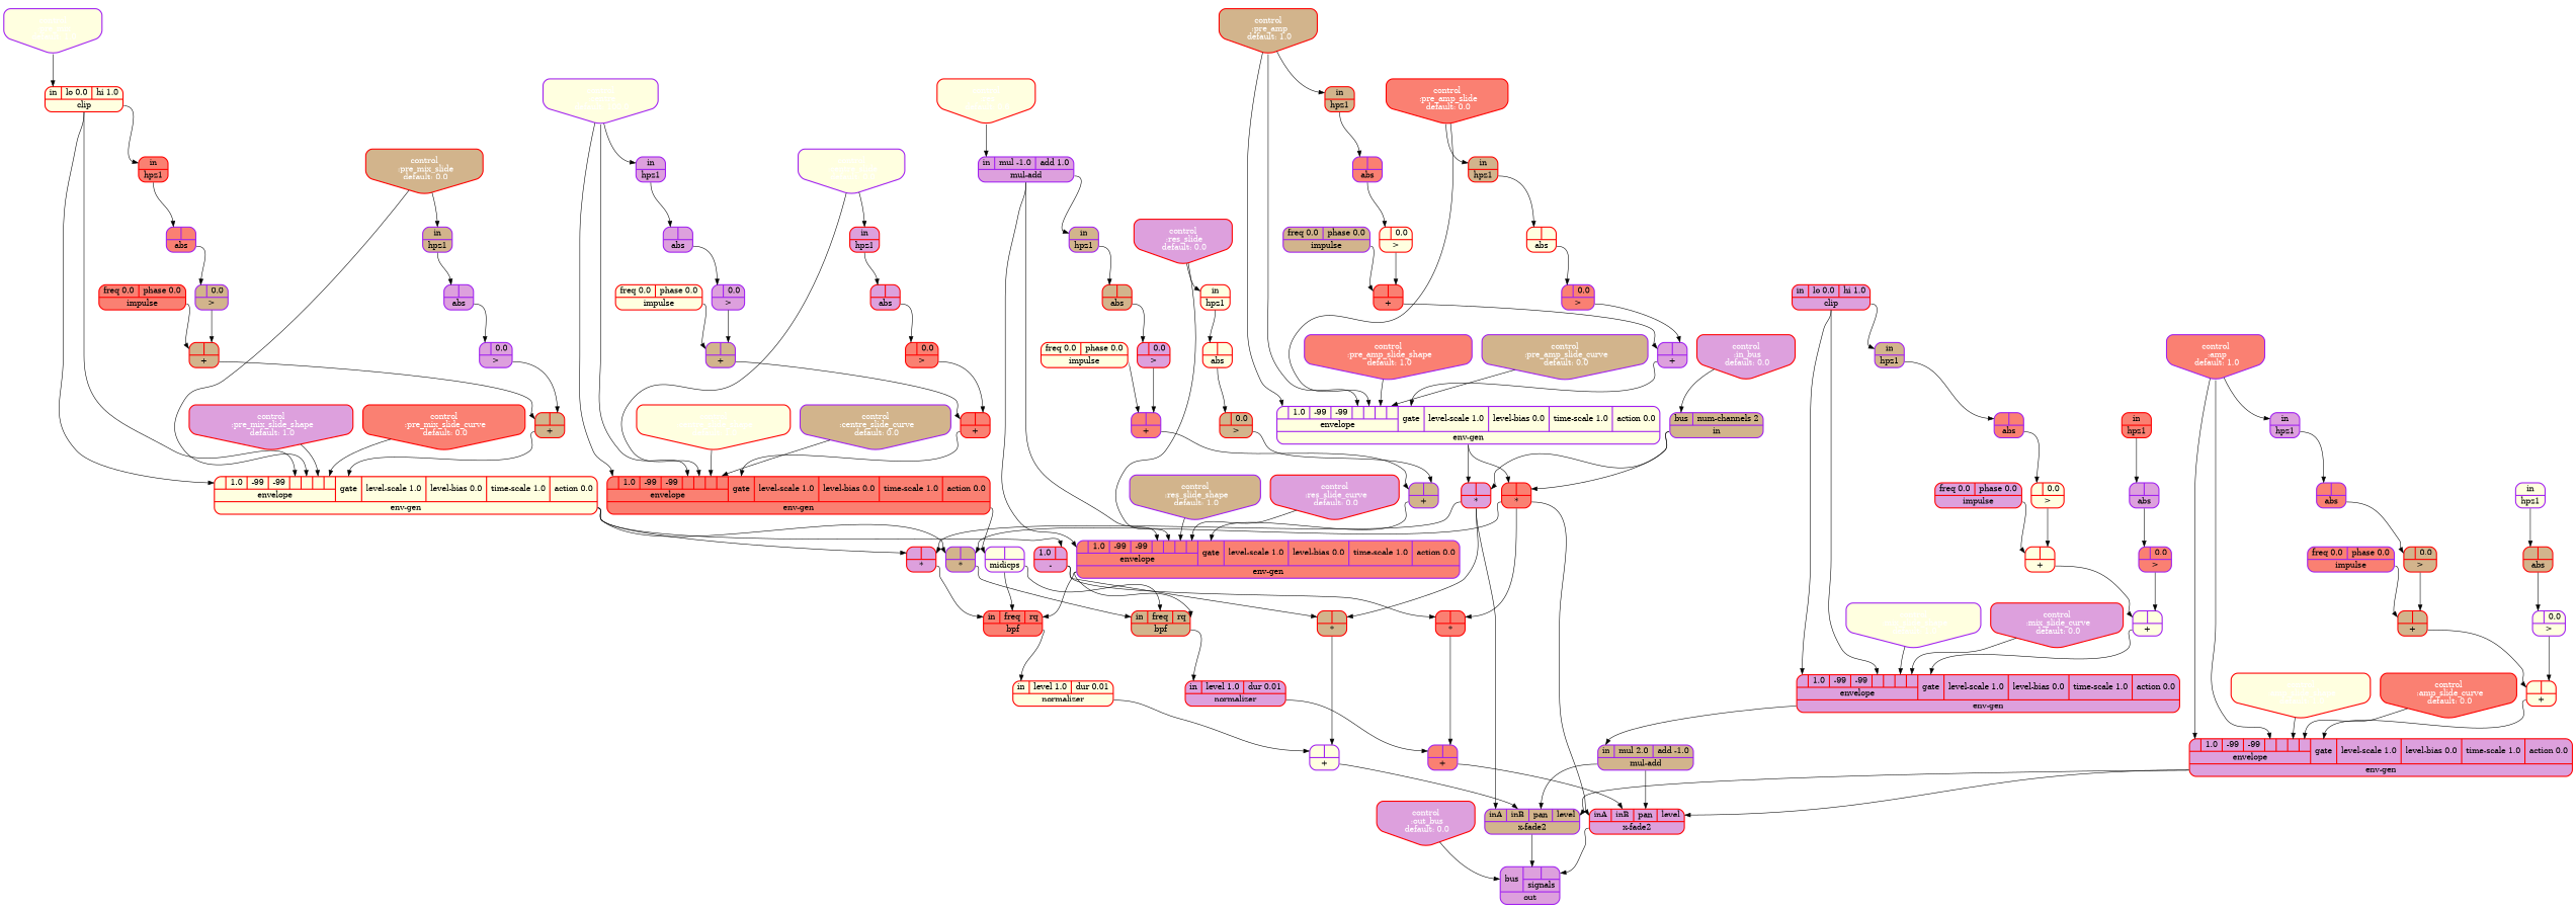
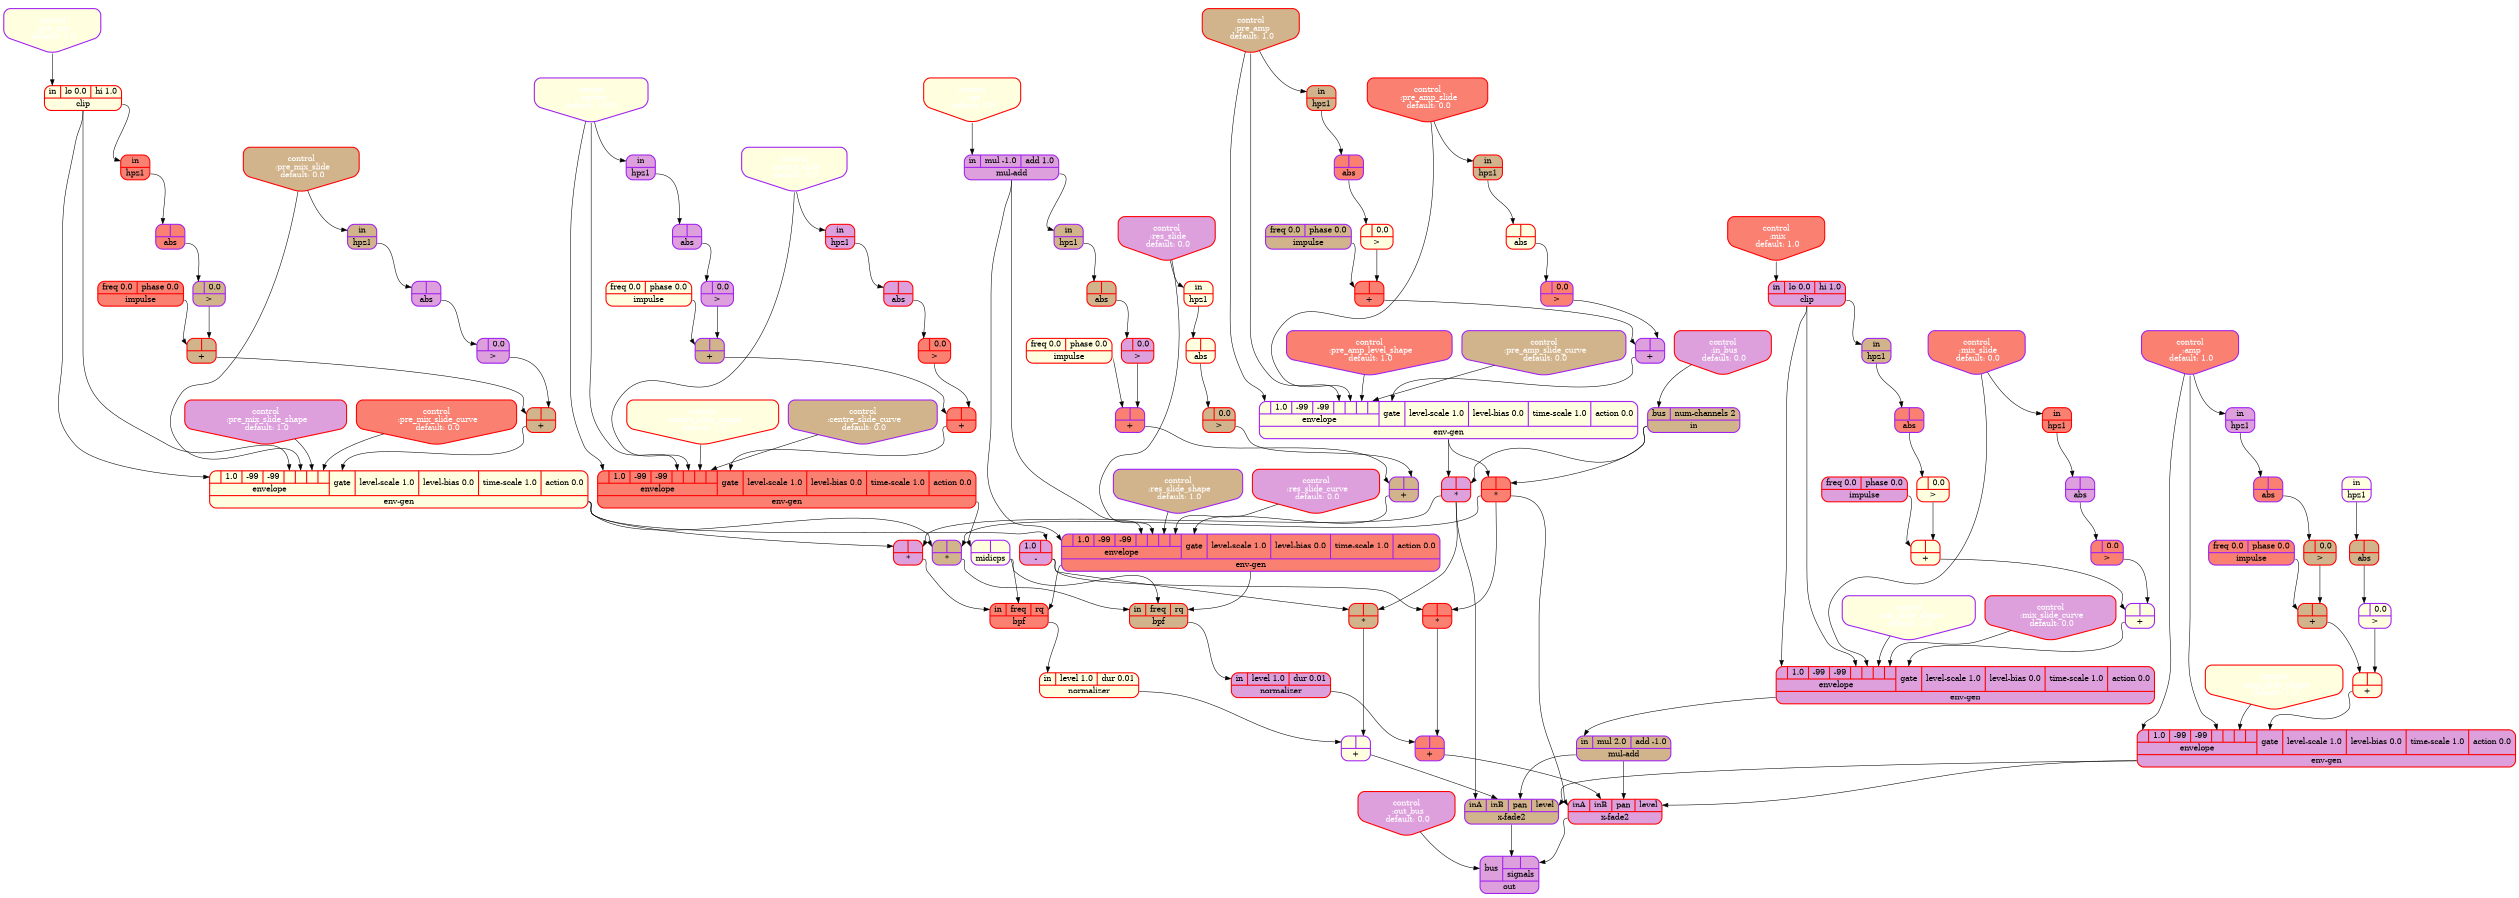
  digraph {
    node [color=red fillcolor=plum rankdir=LR shape=record style="bold, rounded,filled"]
    edge [headport=a tailport=__UG_NAME__]
    n1 [label="{{ <a> |<b> } |<__UG_NAME__>* }" style="filled, bold, rounded"]
    n2 [label="{{ <a> |<b> } |<__UG_NAME__>* }" style="filled, bold, rounded"]
    n3 [fillcolor=tan label="{{ <a> |<b> } |<__UG_NAME__>* }" style="filled, bold, rounded"]
    n4 [color=purple fillcolor=tan label="{{ <ina> inA|<inb> inB|<pan> pan|<level> level} |<__UG_NAME__>x-fade2 }" style="filled, bold, rounded"]
    n5 [fillcolor=salmon label="{{ <in> in|<freq> freq|<rq> rq} |<__UG_NAME__>bpf }" style="filled, bold, rounded"]
    n6 [color=purple fillcolor=lightyellow label="{{ <a> |<b> } |<__UG_NAME__>+ }" style="filled, bold, rounded"]
    n7 [color=purple label="{{ <bus> bus|{{<signals___x____fade2___0>|<signals___x____fade2___1>}|signals}} |<__UG_NAME__>out }" style="filled, bold, rounded"]
    n8 [fillcolor=salmon label="{{ <a> |<b> } |<__UG_NAME__>* }" style="filled, bold, rounded"]
    n9 [fillcolor=salmon label="{{ <a> |<b> } |<__UG_NAME__>* }" style="filled, bold, rounded"]
    n10 [color=purple fillcolor=tan label="{{ <a> |<b> } |<__UG_NAME__>* }" style="filled, bold, rounded"]
    n11 [label="{{ <ina> inA|<inb> inB|<pan> pan|<level> level} |<__UG_NAME__>x-fade2 }" style="filled, bold, rounded"]
    n12 [color=purple fillcolor=salmon label="{{ <a> |<b> } |<__UG_NAME__>+ }" style="filled, bold, rounded"]
    n13 [fillcolor=tan label="{{ <in> in|<freq> freq|<rq> rq} |<__UG_NAME__>bpf }" style="filled, bold, rounded"]
    n14 [fillcolor=lightyellow label="{{ <in> in|<level> level 1.0|<dur> dur 0.01} |<__UG_NAME__>normalizer }" style="filled, bold, rounded"]
    n15 [label="{{ <in> in|<level> level 1.0|<dur> dur 0.01} |<__UG_NAME__>normalizer }" style="filled, bold, rounded"]
    n16 [fillcolor=salmon label="{{ <a> |<b> } |<__UG_NAME__>+ }"]
    n17 [color=purple label="{{ <a> |<b> } |<__UG_NAME__>+ }"]
    n18 [color=purple fillcolor=lightyellow label="{{ {{<envelope___control___0>|1.0|-99|-99|<envelope___control___4>|<envelope___control___5>|<envelope___control___6>|<envelope___control___7>}|envelope}|<gate> gate|<level____scale> level-scale 1.0|<level____bias> level-bias 0.0|<time____scale> time-scale 1.0|<action> action 0.0} |<__UG_NAME__>env-gen }"]
    n19 [fillcolor=tan label="{{ <a> |<b> } |<__UG_NAME__>+ }"]
    n20 [fillcolor=tan label="{{ <a> |<b> } |<__UG_NAME__>+ }"]
    n21 [fillcolor=lightyellow label="{{ {{<envelope___clip___0>|1.0|-99|-99|<envelope___clip___4>|<envelope___control___5>|<envelope___control___6>|<envelope___control___7>}|envelope}|<gate> gate|<level____scale> level-scale 1.0|<level____bias> level-bias 0.0|<time____scale> time-scale 1.0|<action> action 0.0} |<__UG_NAME__>env-gen }"]
    n22 [label="{{ <a> 1.0|<b> } |<__UG_NAME__>- }"]
    n23 [fillcolor=lightyellow label="{{ <a> |<b> } |<__UG_NAME__>+ }"]
    n24 [color=purple fillcolor=lightyellow label="{{ <a> |<b> } |<__UG_NAME__>+ }"]
    n25 [label="{{ {{<envelope___clip___0>|1.0|-99|-99|<envelope___clip___4>|<envelope___control___5>|<envelope___control___6>|<envelope___control___7>}|envelope}|<gate> gate|<level____scale> level-scale 1.0|<level____bias> level-bias 0.0|<time____scale> time-scale 1.0|<action> action 0.0} |<__UG_NAME__>env-gen }"]
    n26 [color=purple fillcolor=tan label="{{ <in> in|<mul> mul 2.0|<add> add -1.0} |<__UG_NAME__>mul-add }"]
    n27 [color=purple fillcolor=tan label="{{ <a> |<b> } |<__UG_NAME__>+ }"]
    n28 [fillcolor=salmon label="{{ <a> |<b> } |<__UG_NAME__>+ }"]
    n29 [fillcolor=salmon label="{{ {{<envelope___control___0>|1.0|-99|-99|<envelope___control___4>|<envelope___control___5>|<envelope___control___6>|<envelope___control___7>}|envelope}|<gate> gate|<level____scale> level-scale 1.0|<level____bias> level-bias 0.0|<time____scale> time-scale 1.0|<action> action 0.0} |<__UG_NAME__>env-gen }"]
    n30 [color=purple fillcolor=lightyellow label="{{ <a> |<b> } |<__UG_NAME__>midicps }"]
    n31 [color=purple fillcolor=salmon label="{{ <a> |<b> } |<__UG_NAME__>+ }"]
    n32 [color=purple fillcolor=tan label="{{ <a> |<b> } |<__UG_NAME__>+ }"]
    n33 [color=purple fillcolor=salmon label="{{ {{<envelope___mul____add___0>|1.0|-99|-99|<envelope___mul____add___4>|<envelope___control___5>|<envelope___control___6>|<envelope___control___7>}|envelope}|<gate> gate|<level____scale> level-scale 1.0|<level____bias> level-bias 0.0|<time____scale> time-scale 1.0|<action> action 0.0} |<__UG_NAME__>env-gen }"]
    n34 [fillcolor=tan label="{{ <a> |<b> } |<__UG_NAME__>+ }"]
    n35 [fillcolor=lightyellow label="{{ <a> |<b> } |<__UG_NAME__>+ }"]
    n36 [label="{{ {{<envelope___control___0>|1.0|-99|-99|<envelope___control___4>|<envelope___control___5>|<envelope___control___6>|<envelope___control___7>}|envelope}|<gate> gate|<level____scale> level-scale 1.0|<level____bias> level-bias 0.0|<time____scale> time-scale 1.0|<action> action 0.0} |<__UG_NAME__>env-gen }"]
    n37 [fillcolor=lightyellow label="{{ <a> |<b> 0.0} |<__UG_NAME__>\> }"]
    n38 [color=purple fillcolor=salmon label="{{ <a> |<b> 0.0} |<__UG_NAME__>\> }"]
    n39 [color=purple fillcolor=tan label="{{ <a> |<b> 0.0} |<__UG_NAME__>\> }"]
    n40 [color=purple label="{{ <a> |<b> 0.0} |<__UG_NAME__>\> }"]
    n41 [fillcolor=lightyellow label="{{ <a> |<b> 0.0} |<__UG_NAME__>\> }"]
    n42 [color=purple fillcolor=salmon label="{{ <a> |<b> 0.0} |<__UG_NAME__>\> }"]
    n43 [fillcolor=salmon label="{{ <a> |<b> 0.0} |<__UG_NAME__>\> }"]
    n44 [color=purple label="{{ <a> |<b> 0.0} |<__UG_NAME__>\> }"]
    n45 [label="{{ <a> |<b> 0.0} |<__UG_NAME__>\> }"]
    n46 [fillcolor=tan label="{{ <a> |<b> 0.0} |<__UG_NAME__>\> }"]
    n47 [fillcolor=tan label="{{ <a> |<b> 0.0} |<__UG_NAME__>\> }"]
    n48 [color=purple fillcolor=lightyellow label="{{ <a> |<b> 0.0} |<__UG_NAME__>\> }"]
    n49 [color=purple fillcolor=salmon label="{{ <a> |<b> } |<__UG_NAME__>abs }"]
    n50 [fillcolor=lightyellow label="{{ <a> |<b> } |<__UG_NAME__>abs }"]
    n51 [color=purple fillcolor=salmon label="{{ <a> |<b> } |<__UG_NAME__>abs }"]
    n52 [color=purple label="{{ <a> |<b> } |<__UG_NAME__>abs }"]
    n53 [color=purple fillcolor=salmon label="{{ <a> |<b> } |<__UG_NAME__>abs }"]
    n54 [color=purple label="{{ <a> |<b> } |<__UG_NAME__>abs }"]
    n55 [label="{{ <a> |<b> } |<__UG_NAME__>abs }"]
    n56 [color=purple label="{{ <a> |<b> } |<__UG_NAME__>abs }"]
    n57 [fillcolor=tan label="{{ <a> |<b> } |<__UG_NAME__>abs }"]
    n58 [fillcolor=lightyellow label="{{ <a> |<b> } |<__UG_NAME__>abs }"]
    n59 [color=purple fillcolor=salmon label="{{ <a> |<b> } |<__UG_NAME__>abs }"]
    n60 [fillcolor=tan label="{{ <a> |<b> } |<__UG_NAME__>abs }"]
    n61 [fillcolor=lightyellow label="{{ <in> in|<lo> lo 0.0|<hi> hi 1.0} |<__UG_NAME__>clip }"]
    n62 [fillcolor=salmon label="{{ <in> in} |<__UG_NAME__>hpz1 }"]
    n63 [label="{{ <in> in|<lo> lo 0.0|<hi> hi 1.0} |<__UG_NAME__>clip }"]
    n64 [color=purple fillcolor=tan label="{{ <in> in} |<__UG_NAME__>hpz1 }"]
    n65 [color=purple fillcolor=lightyellow fontcolor=white label="control\n :centre\n default: 100.0" shape=invhouse style="rounded, filled, bold,filled" rankdir=""]
    n66 [color=purple label="{{ <in> in} |<__UG_NAME__>hpz1 }"]
    n67 [color=purple fillcolor=lightyellow fontcolor=white label="control\n :centre_slide\n default: 0.0" shape=invhouse style="rounded, filled, bold,filled" rankdir=""]
    n68 [label="{{ <in> in} |<__UG_NAME__>hpz1 }"]
    n69 [fillcolor=lightyellow fontcolor=white label="control\n :centre_slide_shape\n default: 1.0" shape=invhouse style="rounded, filled, bold,filled" rankdir=""]
    n70 [color=purple fillcolor=tan fontcolor=white label="control\n :centre_slide_curve\n default: 0.0" shape=invhouse style="rounded, filled, bold,filled" rankdir=""]
    n71 [fillcolor=lightyellow fontcolor=white label="control\n :res\n default: 0.6" shape=invhouse style="rounded, filled, bold,filled" rankdir=""]
    n72 [color=purple label="{{ <in> in|<mul> mul -1.0|<add> add 1.0} |<__UG_NAME__>mul-add }"]
    n73 [color=purple fillcolor=tan label="{{ <in> in} |<__UG_NAME__>hpz1 }"]
    n74 [fontcolor=white label="control\n :res_slide\n default: 0.0" shape=invhouse style="rounded, filled, bold,filled" rankdir=""]
    n75 [fillcolor=lightyellow label="{{ <in> in} |<__UG_NAME__>hpz1 }"]
    n76 [color=purple fillcolor=tan fontcolor=white label="control\n :res_slide_shape\n default: 1.0" shape=invhouse style="rounded, filled, bold,filled" rankdir=""]
    n77 [fontcolor=white label="control\n :res_slide_curve\n default: 0.0" shape=invhouse style="rounded, filled, bold,filled" rankdir=""]
    n78 [fillcolor=tan fontcolor=white label="control\n :pre_amp\n default: 1.0" shape=invhouse style="rounded, filled, bold,filled" rankdir=""]
    n79 [fillcolor=tan label="{{ <in> in} |<__UG_NAME__>hpz1 }"]
    n80 [fillcolor=salmon fontcolor=white label="control\n :pre_amp_slide\n default: 0.0" shape=invhouse style="rounded, filled, bold,filled" rankdir=""]
    n81 [fillcolor=tan label="{{ <in> in} |<__UG_NAME__>hpz1 }"]
-   n82 [color=purple fillcolor=salmon fontcolor=white label="control\n :pre_amp_slide_shape\n default: 1.0" shape=invhouse style="rounded, filled, bold,filled" rankdir=""]
+   n82 [color=purple fillcolor=salmon fontcolor=white label="control\n :pre_amp_level_shape\n default: 1.0" shape=invhouse style="rounded, filled, bold,filled" rankdir=""]
    n83 [color=purple fillcolor=tan fontcolor=white label="control\n :pre_amp_slide_curve\n default: 0.0" shape=invhouse style="rounded, filled, bold,filled" rankdir=""]
    n84 [color=purple fillcolor=salmon fontcolor=white label="control\n :amp\n default: 1.0" shape=invhouse style="rounded, filled, bold,filled" rankdir=""]
    n85 [color=purple label="{{ <in> in} |<__UG_NAME__>hpz1 }"]
    n86 [color=purple fillcolor=lightyellow label="{{ <in> in} |<__UG_NAME__>hpz1 }"]
    n87 [fillcolor=lightyellow fontcolor=white label="control\n :amp_slide_shape\n default: 1.0" shape=invhouse style="rounded, filled, bold,filled" rankdir=""]
-   n88 [fillcolor=salmon fontcolor=white label="control\n :amp_slide_curve\n default: 0.0" shape=invhouse style="rounded, filled, bold,filled" rankdir=""]
+   n89 [fillcolor=salmon fontcolor=white label="control\n :mix\n default: 1.0" shape=invhouse style="rounded, filled, bold,filled" rankdir=""]
+   n90 [color=purple fillcolor=salmon fontcolor=white label="control\n :mix_slide\n default: 0.0" shape=invhouse style="rounded, filled, bold,filled" rankdir=""]
    n91 [fillcolor=salmon label="{{ <in> in} |<__UG_NAME__>hpz1 }"]
    n92 [color=purple fillcolor=lightyellow fontcolor=white label="control\n :mix_slide_shape\n default: 1.0" shape=invhouse style="rounded, filled, bold,filled" rankdir=""]
    n93 [fontcolor=white label="control\n :mix_slide_curve\n default: 0.0" shape=invhouse style="rounded, filled, bold,filled" rankdir=""]
    n94 [color=purple fillcolor=lightyellow fontcolor=white label="control\n :pre_mix\n default: 1.0" shape=invhouse style="rounded, filled, bold,filled" rankdir=""]
    n95 [fillcolor=tan fontcolor=white label="control\n :pre_mix_slide\n default: 0.0" shape=invhouse style="rounded, filled, bold,filled" rankdir=""]
    n96 [color=purple fillcolor=tan label="{{ <in> in} |<__UG_NAME__>hpz1 }"]
    n97 [fontcolor=white label="control\n :pre_mix_slide_shape\n default: 1.0" shape=invhouse style="rounded, filled, bold,filled" rankdir=""]
    n98 [fillcolor=salmon fontcolor=white label="control\n :pre_mix_slide_curve\n default: 0.0" shape=invhouse style="rounded, filled, bold,filled" rankdir=""]
    n99 [fontcolor=white label="control\n :in_bus\n default: 0.0" shape=invhouse style="rounded, filled, bold,filled" rankdir=""]
    n100 [color=purple fillcolor=tan label="{{ <bus> bus|<num____channels> num-channels 2} |<__UG_NAME__>in }" style="filled, bold, rounded"]
    n101 [fontcolor=white label="control\n :out_bus\n default: 0.0" shape=invhouse style="rounded, filled, bold,filled" rankdir=""]
    n102 [color=purple fillcolor=tan label="{{ <freq> freq 0.0|<phase> phase 0.0} |<__UG_NAME__>impulse }"]
    n103 [fillcolor=salmon label="{{ <freq> freq 0.0|<phase> phase 0.0} |<__UG_NAME__>impulse }"]
    n104 [label="{{ <freq> freq 0.0|<phase> phase 0.0} |<__UG_NAME__>impulse }"]
    n105 [fillcolor=lightyellow label="{{ <freq> freq 0.0|<phase> phase 0.0} |<__UG_NAME__>impulse }"]
    n106 [fillcolor=lightyellow label="{{ <freq> freq 0.0|<phase> phase 0.0} |<__UG_NAME__>impulse }"]
    n107 [color=purple fillcolor=salmon label="{{ <freq> freq 0.0|<phase> phase 0.0} |<__UG_NAME__>impulse }"]
    n1 -> n2 [headport=b]
    n1 -> n3 [headport=b]
    n1 -> n4 [headport=ina]
    n2 -> n5 [headport=in]
    n3 -> n6 [headport=b]
    n4 -> n7 [headport=signals___x____fade2___0]
    n5 -> n14 [headport=in]
    n6 -> n4 [headport=inb]
    n8 -> n9 [headport=b]
    n8 -> n10 [headport=b]
    n8 -> n11 [headport=ina]
    n9 -> n12 [headport=b]
    n10 -> n13 [headport=in]
    n11 -> n7 [headport=signals___x____fade2___1]
    n12 -> n11 [headport=inb]
    n13 -> n15 [headport=in]
    n14 -> n6
    n15 -> n12
    n16 -> n17
    n17 -> n18 [headport=gate]
    n18 -> n1
    n18 -> n8
    n19 -> n20
    n20 -> n21 [headport=gate]
    n21 -> n2
    n21 -> n10
    n21 -> n22 [headport=b]
    n22 -> n3
    n22 -> n9
    n23 -> n24
    n24 -> n25 [headport=gate]
    n25 -> n26 [headport=in]
    n26 -> n4 [headport=pan]
    n26 -> n11 [headport=pan]
    n27 -> n28
    n28 -> n29 [headport=gate]
    n29 -> n30
    n30 -> n5 [headport=freq]
    n30 -> n13 [headport=freq]
    n31 -> n32
    n32 -> n33 [headport=gate]
    n33 -> n5 [headport=rq]
    n33 -> n13 [headport=rq]
    n34 -> n35
    n35 -> n36 [headport=gate]
    n36 -> n4 [headport=level]
    n36 -> n11 [headport=level]
    n37 -> n16 [headport=b]
    n38 -> n17 [headport=b]
    n39 -> n19 [headport=b]
    n40 -> n20 [headport=b]
    n41 -> n23 [headport=b]
    n42 -> n24 [headport=b]
    n43 -> n28 [headport=b]
    n44 -> n27 [headport=b]
    n45 -> n31 [headport=b]
    n46 -> n32 [headport=b]
    n47 -> n34 [headport=b]
    n48 -> n35 [headport=b]
    n49 -> n37
    n50 -> n38
    n51 -> n39
    n52 -> n40
    n53 -> n41
    n54 -> n42
    n55 -> n43
    n56 -> n44
    n57 -> n45
    n58 -> n46
    n59 -> n47
    n60 -> n48
    n61 -> n21 [headport=envelope___clip___0]
    n61 -> n21 [headport=envelope___clip___4]
    n61 -> n62 [headport=in]
    n62 -> n51
    n63 -> n25 [headport=envelope___clip___0]
    n63 -> n25 [headport=envelope___clip___4]
    n63 -> n64 [headport=in]
    n64 -> n53
    n65 -> n29 [headport=envelope___control___0]
    n65 -> n29 [headport=envelope___control___4]
    n65 -> n66 [headport=in]
    n66 -> n56
    n67 -> n29 [headport=envelope___control___5]
    n67 -> n68 [headport=in]
    n68 -> n55
    n69 -> n29 [headport=envelope___control___6]
    n70 -> n29 [headport=envelope___control___7]
    n71 -> n72 [headport=in]
    n72 -> n33 [headport=envelope___mul____add___0]
    n72 -> n33 [headport=envelope___mul____add___4]
    n72 -> n73 [headport=in]
    n73 -> n57
    n74 -> n33 [headport=envelope___control___5]
    n74 -> n75 [headport=in]
    n75 -> n58
    n76 -> n33 [headport=envelope___control___6]
    n77 -> n33 [headport=envelope___control___7]
    n78 -> n18 [headport=envelope___control___0]
    n78 -> n18 [headport=envelope___control___4]
    n78 -> n79 [headport=in]
    n79 -> n49
    n80 -> n18 [headport=envelope___control___5]
    n80 -> n81 [headport=in]
    n81 -> n50
    n82 -> n18 [headport=envelope___control___6]
    n83 -> n18 [headport=envelope___control___7]
    n84 -> n36 [headport=envelope___control___0]
    n84 -> n36 [headport=envelope___control___4]
    n84 -> n85 [headport=in]
    n85 -> n59
    n86 -> n60
    n87 -> n36 [headport=envelope___control___6]
-   n88 -> n36 [headport=envelope___control___7]
+   n89 -> n63 [headport=in]
+   n90 -> n25 [headport=envelope___control___5]
+   n90 -> n91 [headport=in]
    n91 -> n54
    n92 -> n25 [headport=envelope___control___6]
    n93 -> n25 [headport=envelope___control___7]
    n94 -> n61 [headport=in]
    n95 -> n21 [headport=envelope___control___5]
    n95 -> n96 [headport=in]
    n96 -> n52
    n97 -> n21 [headport=envelope___control___6]
    n98 -> n21 [headport=envelope___control___7]
    n99 -> n100 [headport=bus]
    n100 -> n1 [headport=b]
    n100 -> n8 [headport=b]
    n101 -> n7 [headport=bus]
    n102 -> n16
    n103 -> n19
    n104 -> n23
    n105 -> n27
    n106 -> n31
    n107 -> n34
  }
